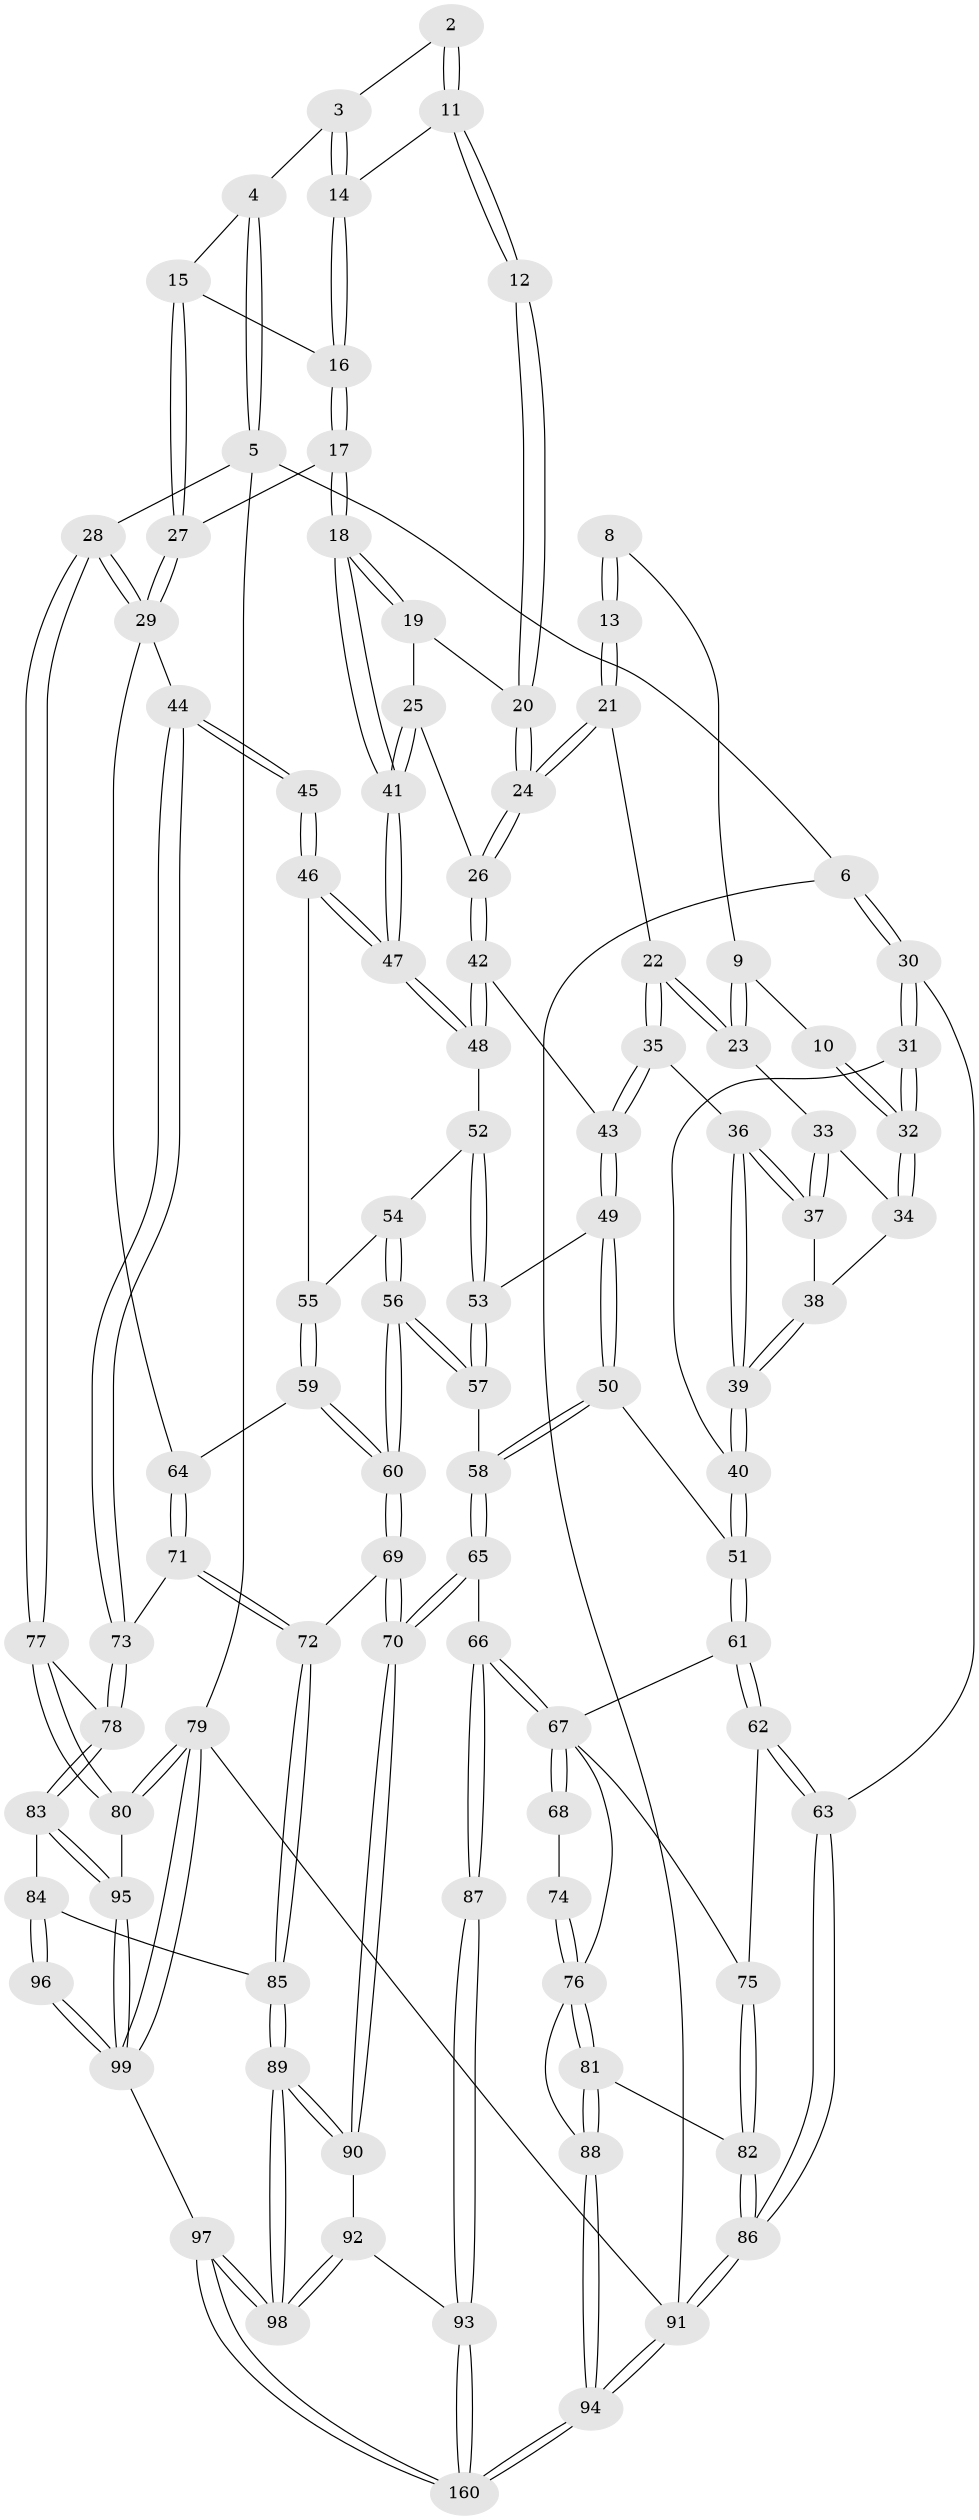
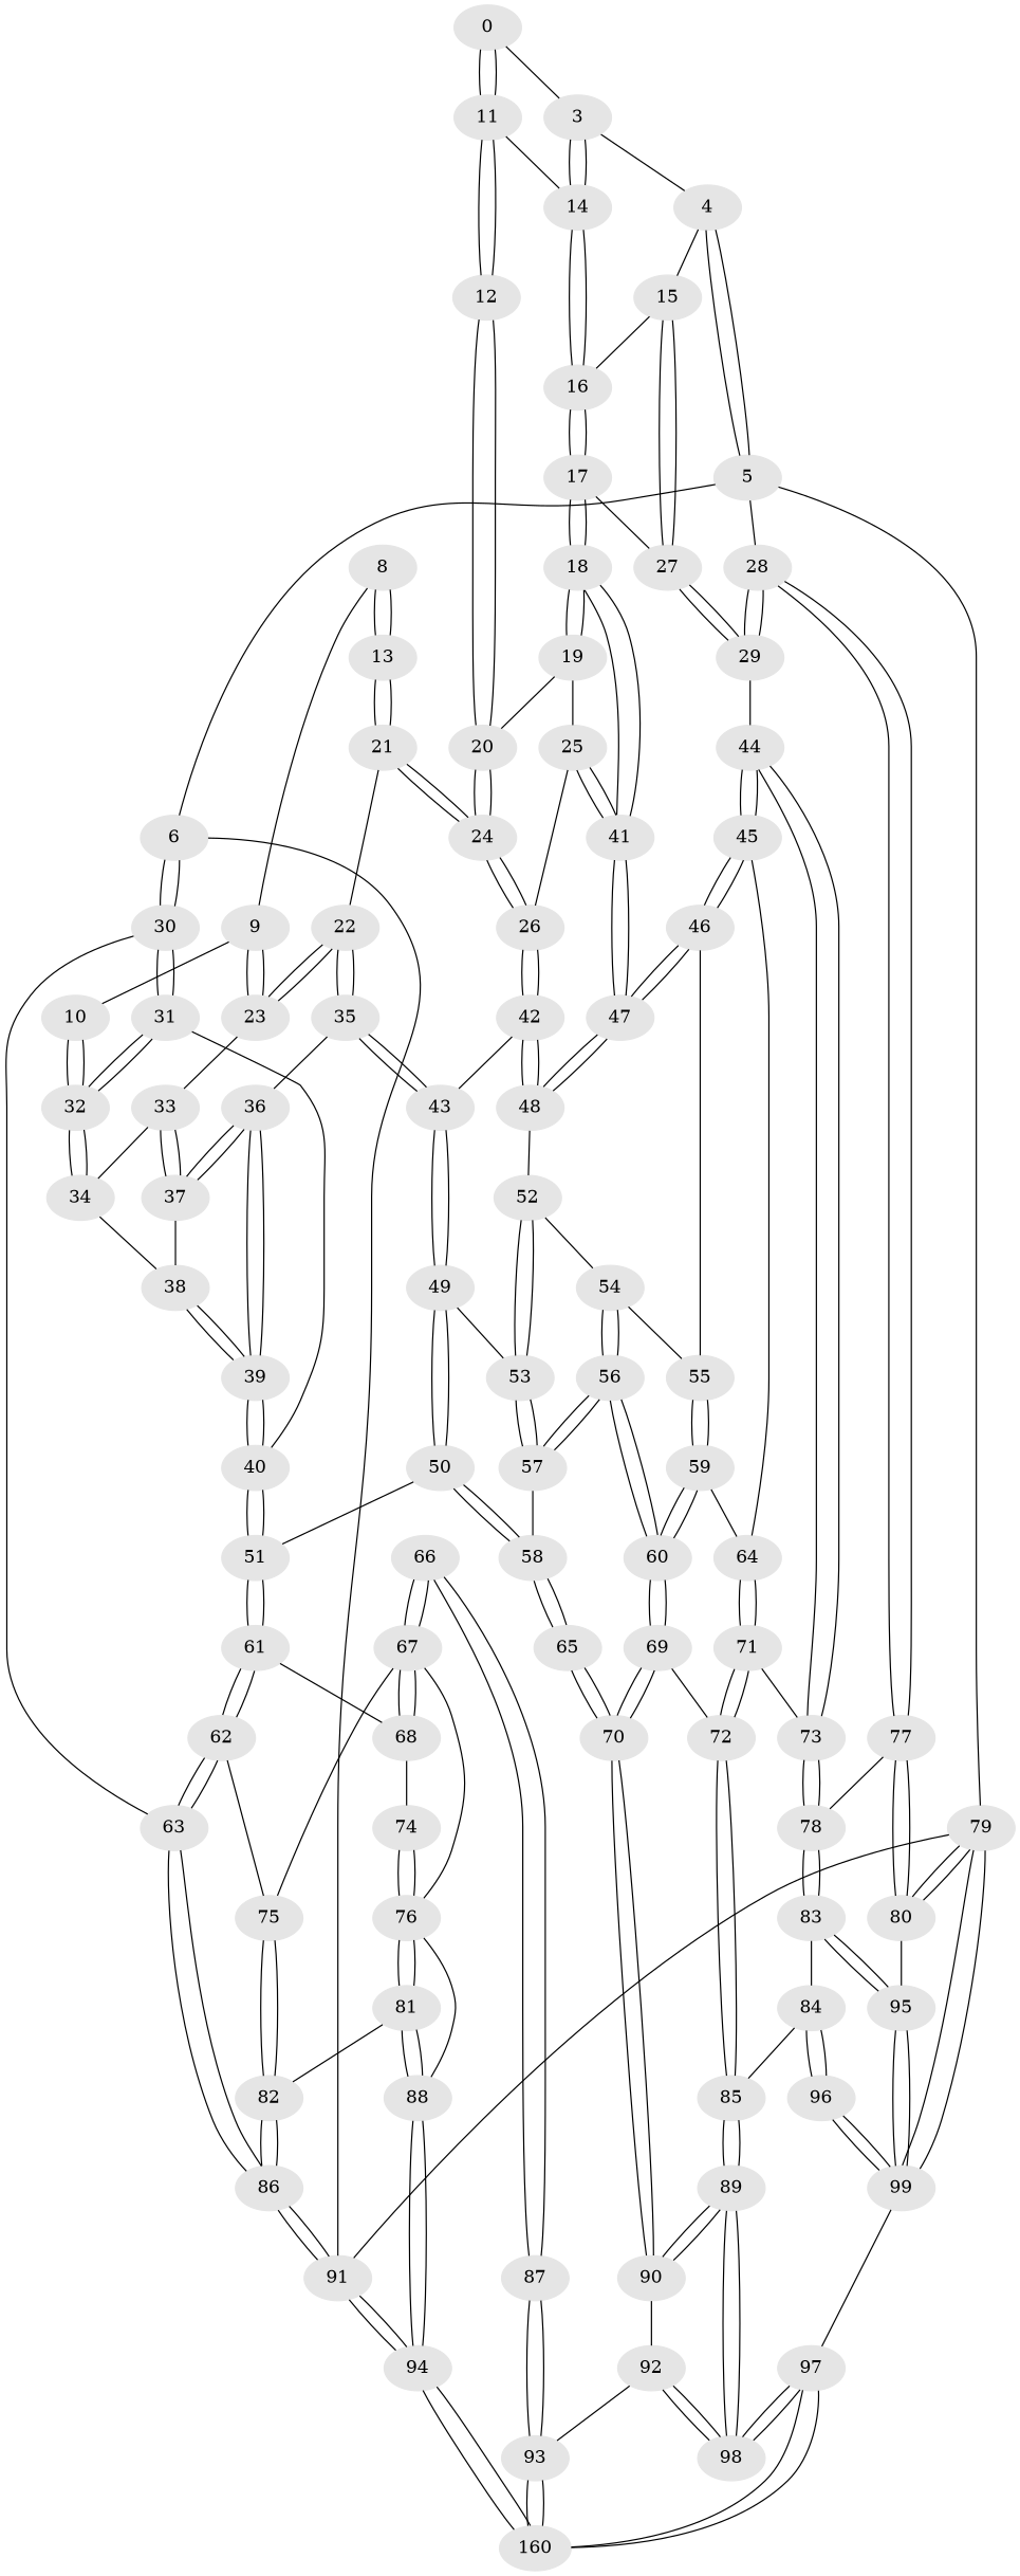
  graph {
    node [color=gray90 style=filled]
-   2
+   2 [label=0]
    3
    11
    8
    9
    13
    4
    14
    12
    5
    15
    16
    6
    28
    79
    27
    30
    91
    29
    77
    80
    99
    31
    63
    94
    10
    32
    23
    21
    33
    34
    20
    24
    22
    17
    18
    19
    41
    25
    47
    26
    35
    36
    43
    37
    42
    48
    44
    78
    45
    73
    40
    86
    51
    38
    39
    49
    61
    52
    50
    53
    46
    64
    55
    71
    59
    54
    58
    57
    65
    62
    68
    56
    60
    69
    66
    70
    72
    75
    74
    82
    67
    87
    90
    76
    93
    81
    88
    85
    92
    89
    83
    95
    84
    97
    96
    98
    n98 [label=160]
    2 -- 3
    2 -- 11
    2 -- 11
    3 -- 4
    3 -- 14
    3 -- 14
    11 -- 14
    11 -- 12
    11 -- 12
    8 -- 9
    8 -- 13
    8 -- 13
    9 -- 10
    9 -- 23
    9 -- 23
    13 -- 21
    13 -- 21
    4 -- 5
    4 -- 5
    4 -- 15
    14 -- 16
    14 -- 16
    12 -- 20
    12 -- 20
    5 -- 6
    5 -- 28
    5 -- 79
    15 -- 16
    15 -- 27
    15 -- 27
    16 -- 17
    16 -- 17
    6 -- 30
    6 -- 30
    6 -- 91
    28 -- 29
    28 -- 29
    28 -- 77
    28 -- 77
    79 -- 91
    79 -- 80
    79 -- 80
    79 -- 99
    79 -- 99
    27 -- 29
    27 -- 29
    30 -- 31
    30 -- 31
    30 -- 63
    91 -- 94
    91 -- 94
    29 -- 44
    77 -- 80
    77 -- 80
    77 -- 78
    80 -- 95
    99 -- 97
    31 -- 32
    31 -- 32
    31 -- 40
    63 -- 86
    63 -- 86
    94 -- n98
    94 -- n98
    10 -- 32
    10 -- 32
    32 -- 34
    32 -- 34
    23 -- 33
    21 -- 24
    21 -- 24
    21 -- 22
    33 -- 34
    33 -- 37
    33 -- 37
    34 -- 38
    20 -- 24
    20 -- 24
    24 -- 26
    24 -- 26
    22 -- 23
    22 -- 23
    22 -- 35
    22 -- 35
    17 -- 27
    17 -- 18
    17 -- 18
    18 -- 19
    18 -- 19
    18 -- 41
    18 -- 41
    19 -- 20
    19 -- 25
    41 -- 47
    41 -- 47
    25 -- 41
    25 -- 41
    25 -- 26
    47 -- 48
    47 -- 48
    26 -- 42
    26 -- 42
    35 -- 36
    35 -- 43
    35 -- 43
    36 -- 37
    36 -- 37
    36 -- 39
    36 -- 39
    43 -- 49
    43 -- 49
    37 -- 38
    42 -- 43
    42 -- 48
    42 -- 48
    48 -- 52
    44 -- 45
    44 -- 45
    44 -- 73
    44 -- 73
    78 -- 83
    78 -- 83
    45 -- 46
    45 -- 46
-   29 -- 64
+   45 -- 64
    73 -- 78
    73 -- 78
    40 -- 51
    40 -- 51
    86 -- 91
    86 -- 91
    51 -- 61
    51 -- 61
    38 -- 39
    38 -- 39
    39 -- 40
    39 -- 40
    49 -- 50
    49 -- 50
    49 -- 53
    61 -- 62
    61 -- 62
-   61 -- 67
+   61 -- 68
    52 -- 53
    52 -- 53
    52 -- 54
    50 -- 51
    50 -- 58
    50 -- 58
    53 -- 57
    53 -- 57
    46 -- 47
    46 -- 47
    46 -- 55
    64 -- 71
    64 -- 71
    55 -- 59
    55 -- 59
    71 -- 73
    71 -- 72
    71 -- 72
    59 -- 64
    59 -- 60
    59 -- 60
    54 -- 55
    54 -- 56
    54 -- 56
    58 -- 65
    58 -- 65
    57 -- 58
-   65 -- 66
    65 -- 70
    65 -- 70
    62 -- 63
    62 -- 63
    62 -- 75
    68 -- 74
    56 -- 57
    56 -- 57
    56 -- 60
    56 -- 60
    60 -- 69
    60 -- 69
    69 -- 70
    69 -- 70
    69 -- 72
    66 -- 67
    66 -- 67
    66 -- 87
    66 -- 87
    70 -- 90
    70 -- 90
    72 -- 85
    72 -- 85
    75 -- 82
    75 -- 82
    74 -- 76
    74 -- 76
    82 -- 86
    82 -- 86
    67 -- 68
    67 -- 68
    67 -- 75
    67 -- 76
    87 -- 93
    87 -- 93
    90 -- 92
    76 -- 81
    76 -- 81
    76 -- 88
    93 -- n98
    93 -- n98
    81 -- 82
    81 -- 88
    81 -- 88
    88 -- 94
    88 -- 94
    85 -- 89
    85 -- 89
    92 -- 93
    92 -- 98
    92 -- 98
    89 -- 90
    89 -- 90
    89 -- 98
    89 -- 98
    83 -- 95
    83 -- 95
    83 -- 84
    95 -- 99
    95 -- 99
    84 -- 85
    84 -- 96
    84 -- 96
    97 -- 98
    97 -- 98
    97 -- n98
    97 -- n98
    96 -- 99
    96 -- 99
  }
